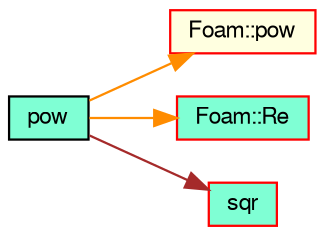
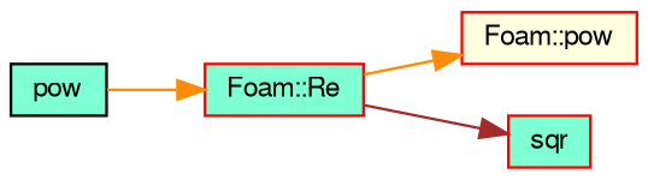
  digraph {
    rankdir=LR
    node [color=red fillcolor=aquamarine fontname=FreeSans fontsize=10 shape=record style=filled]
    edge [color=darkorange fontname=FreeSans fontsize=10 labelfontname=FreeSans labelfontsize=10 style=solid]
    n1 [color=black fontcolor=black height=0.2 label=pow width=0.4]
    n2 [fillcolor=lightyellow height=0.2 label="Foam::pow" width=0.4]
    n3 [height=0.2 label="Foam::Re" width=0.4]
    n4 [height=0.2 label=sqr width=0.4]
-   n1 -> n2
+   n3 -> n2
    n1 -> n3
-   n1 -> n4 [color=brown]
+   n3 -> n4 [color=brown]
  }
